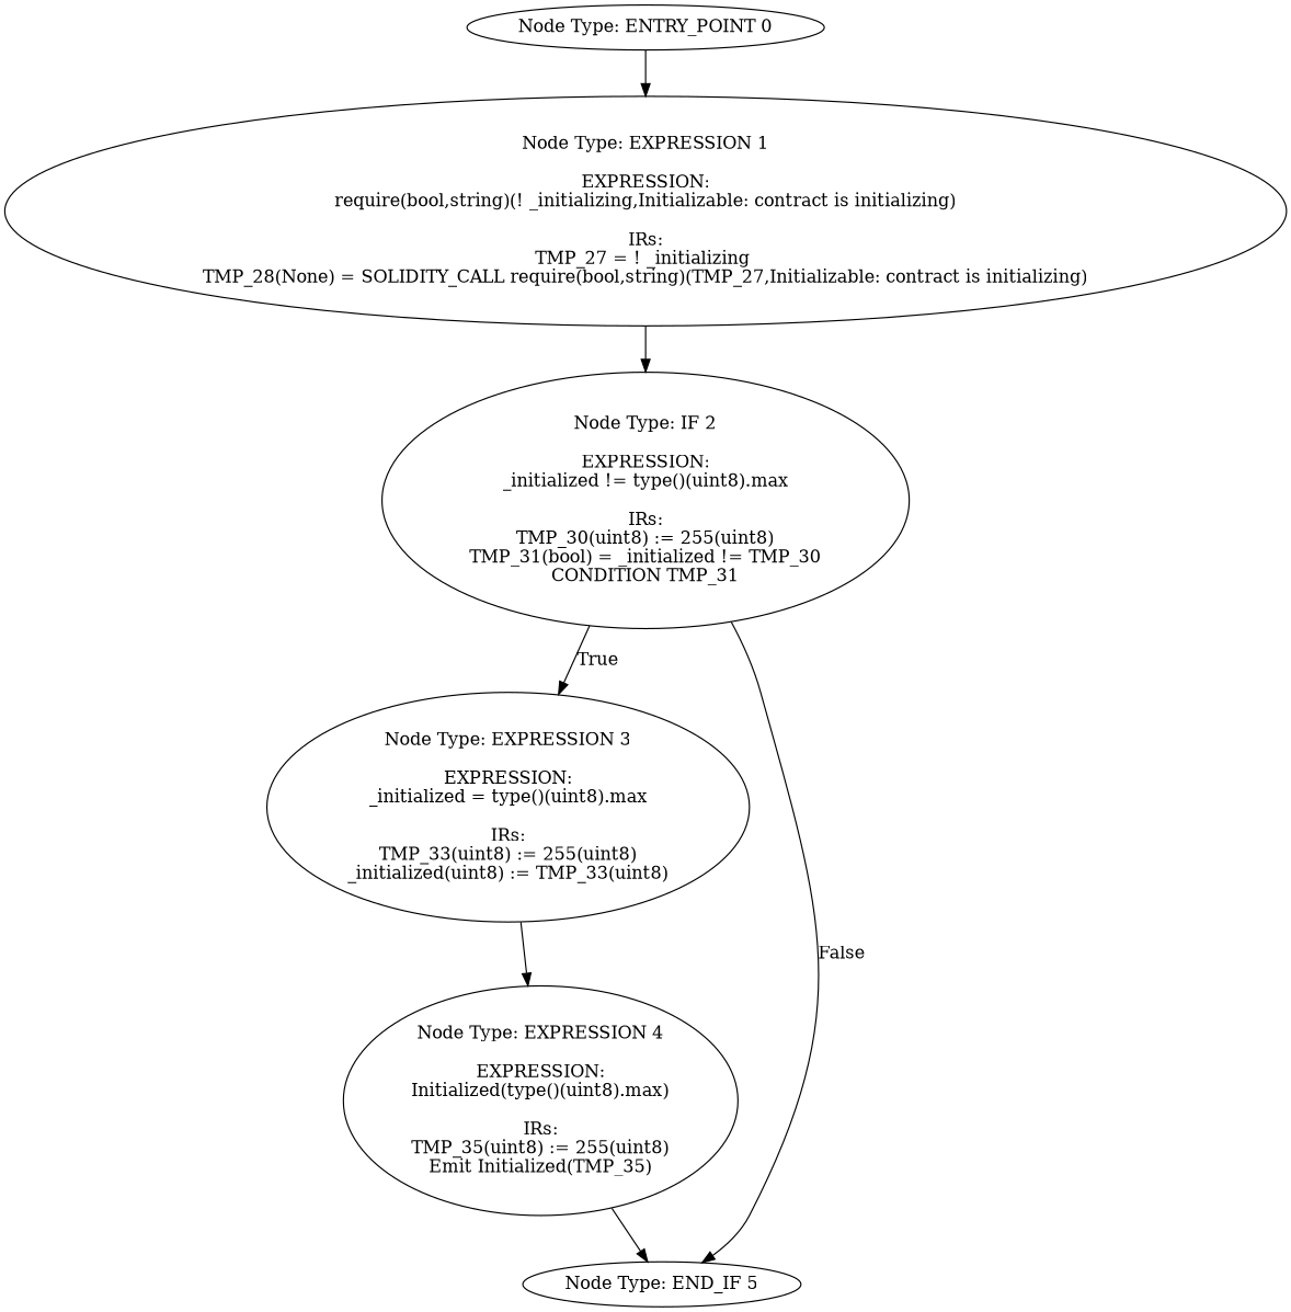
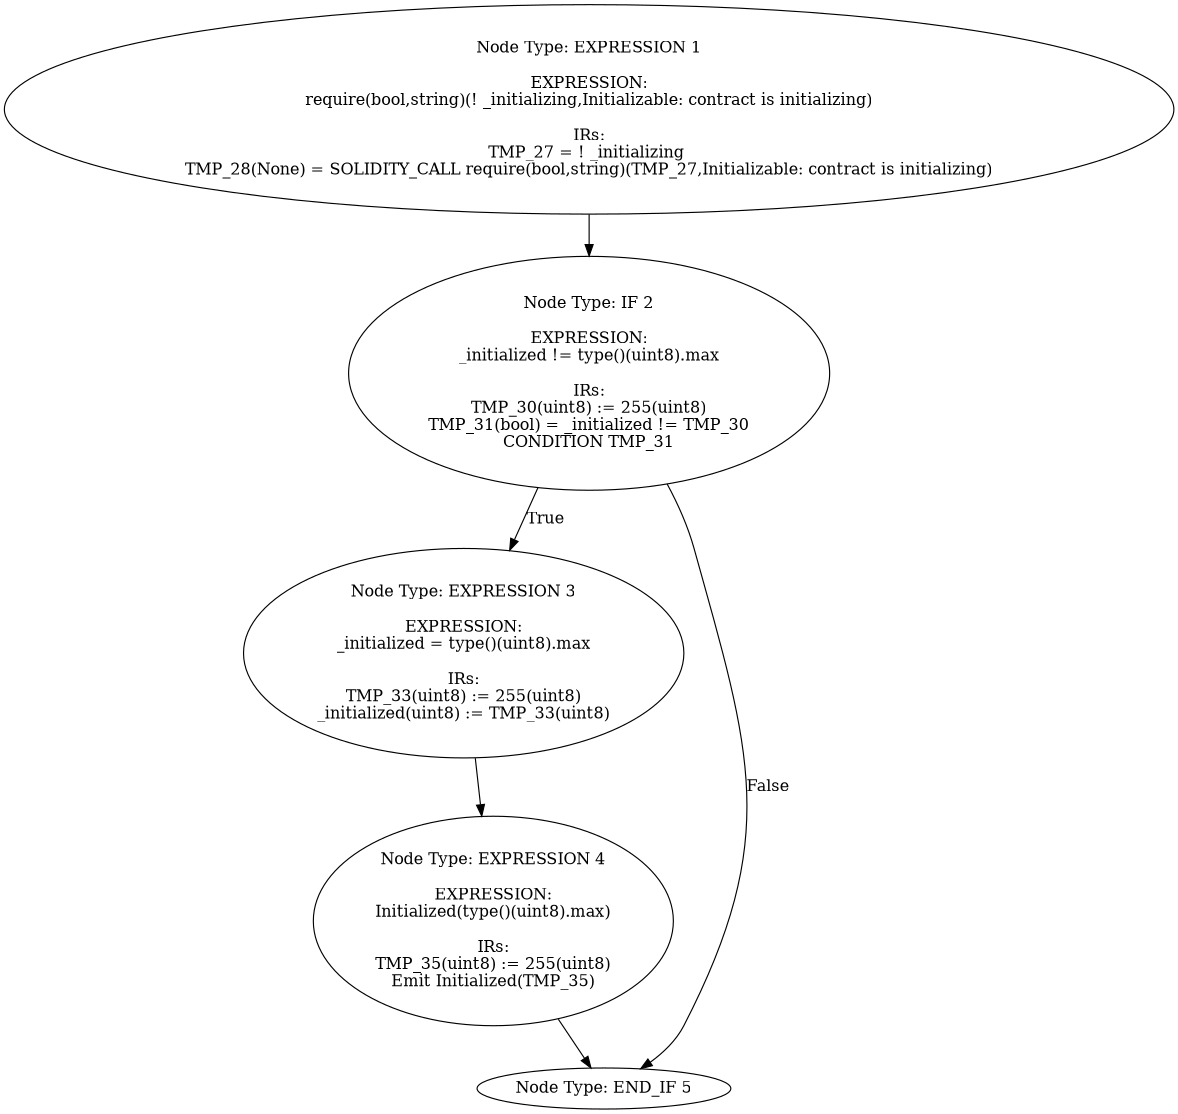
  digraph {
-   n1 [label="Node Type: ENTRY_POINT 0\n"]
    n2 [label="Node Type: EXPRESSION 1\n\nEXPRESSION:\nrequire(bool,string)(! _initializing,Initializable: contract is initializing)\n\nIRs:\nTMP_27 = ! _initializing \nTMP_28(None) = SOLIDITY_CALL require(bool,string)(TMP_27,Initializable: contract is initializing)"]
    n3 [label="Node Type: IF 2\n\nEXPRESSION:\n_initialized != type()(uint8).max\n\nIRs:\nTMP_30(uint8) := 255(uint8)\nTMP_31(bool) = _initialized != TMP_30\nCONDITION TMP_31"]
    n4 [label="Node Type: EXPRESSION 3\n\nEXPRESSION:\n_initialized = type()(uint8).max\n\nIRs:\nTMP_33(uint8) := 255(uint8)\n_initialized(uint8) := TMP_33(uint8)"]
    n5 [label="Node Type: END_IF 5\n"]
    n6 [label="Node Type: EXPRESSION 4\n\nEXPRESSION:\nInitialized(type()(uint8).max)\n\nIRs:\nTMP_35(uint8) := 255(uint8)\nEmit Initialized(TMP_35)"]
-   n1 -> n2
    n2 -> n3
    n3 -> n4 [label=True]
    n3 -> n5 [label=False]
    n4 -> n6
    n6 -> n5
  }
